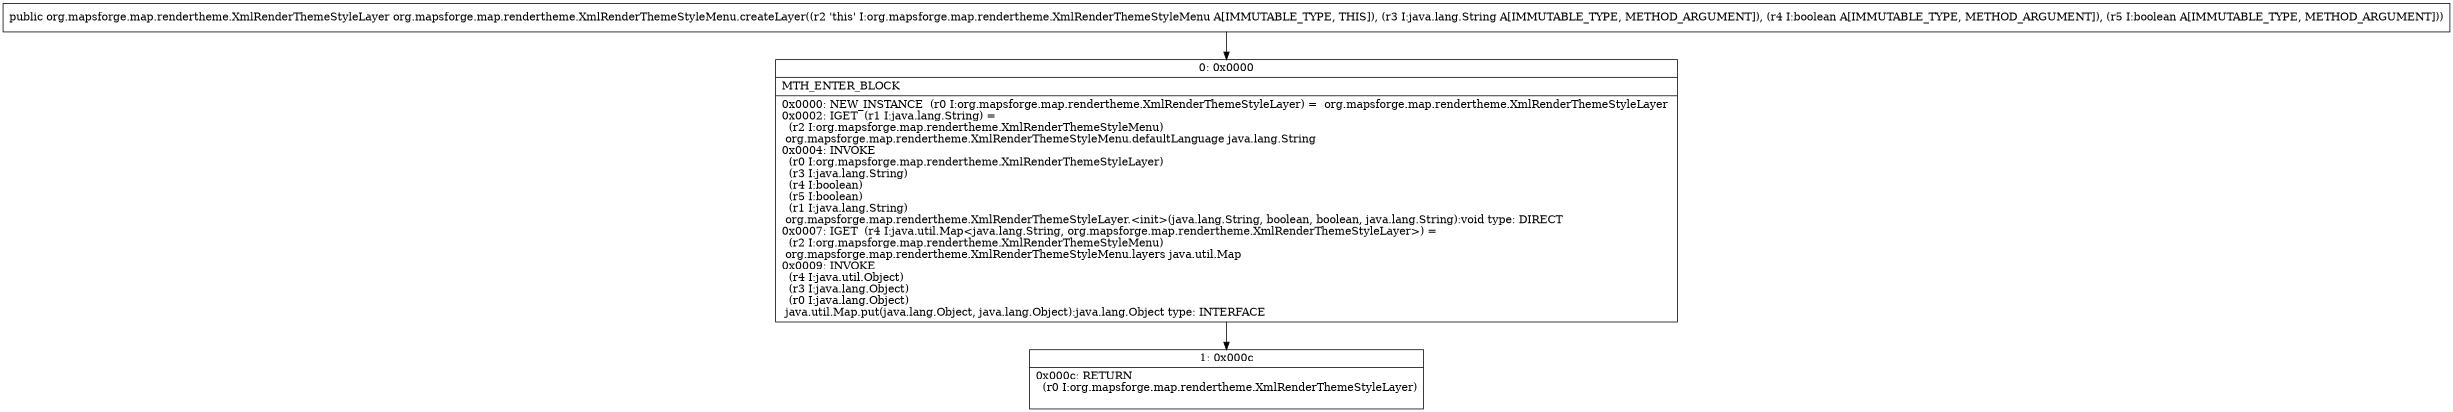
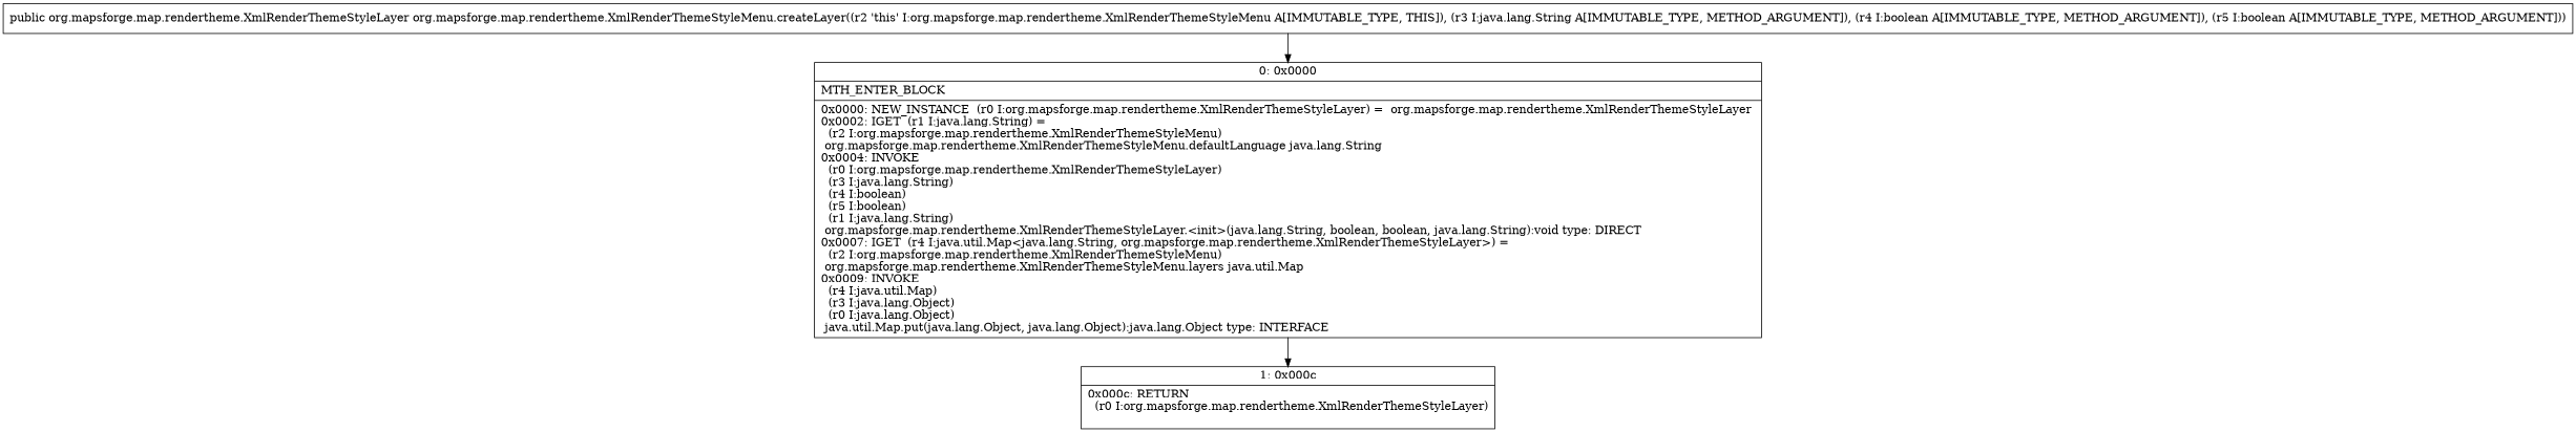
  digraph {
    node [shape=record]
-   n1 [label="{0\:\ 0x0000|MTH_ENTER_BLOCK\l|0x0000: NEW_INSTANCE  (r0 I:org.mapsforge.map.rendertheme.XmlRenderThemeStyleLayer) =  org.mapsforge.map.rendertheme.XmlRenderThemeStyleLayer \l0x0002: IGET  (r1 I:java.lang.String) = \l  (r2 I:org.mapsforge.map.rendertheme.XmlRenderThemeStyleMenu)\l org.mapsforge.map.rendertheme.XmlRenderThemeStyleMenu.defaultLanguage java.lang.String \l0x0004: INVOKE  \l  (r0 I:org.mapsforge.map.rendertheme.XmlRenderThemeStyleLayer)\l  (r3 I:java.lang.String)\l  (r4 I:boolean)\l  (r5 I:boolean)\l  (r1 I:java.lang.String)\l org.mapsforge.map.rendertheme.XmlRenderThemeStyleLayer.\<init\>(java.lang.String, boolean, boolean, java.lang.String):void type: DIRECT \l0x0007: IGET  (r4 I:java.util.Map\<java.lang.String, org.mapsforge.map.rendertheme.XmlRenderThemeStyleLayer\>) = \l  (r2 I:org.mapsforge.map.rendertheme.XmlRenderThemeStyleMenu)\l org.mapsforge.map.rendertheme.XmlRenderThemeStyleMenu.layers java.util.Map \l0x0009: INVOKE  \l  (r4 I:java.util.Object)\l  (r3 I:java.lang.Object)\l  (r0 I:java.lang.Object)\l java.util.Map.put(java.lang.Object, java.lang.Object):java.lang.Object type: INTERFACE \l}"]
+   n1 [label="{0\:\ 0x0000|MTH_ENTER_BLOCK\l|0x0000: NEW_INSTANCE  (r0 I:org.mapsforge.map.rendertheme.XmlRenderThemeStyleLayer) =  org.mapsforge.map.rendertheme.XmlRenderThemeStyleLayer \l0x0002: IGET  (r1 I:java.lang.String) = \l  (r2 I:org.mapsforge.map.rendertheme.XmlRenderThemeStyleMenu)\l org.mapsforge.map.rendertheme.XmlRenderThemeStyleMenu.defaultLanguage java.lang.String \l0x0004: INVOKE  \l  (r0 I:org.mapsforge.map.rendertheme.XmlRenderThemeStyleLayer)\l  (r3 I:java.lang.String)\l  (r4 I:boolean)\l  (r5 I:boolean)\l  (r1 I:java.lang.String)\l org.mapsforge.map.rendertheme.XmlRenderThemeStyleLayer.\<init\>(java.lang.String, boolean, boolean, java.lang.String):void type: DIRECT \l0x0007: IGET  (r4 I:java.util.Map\<java.lang.String, org.mapsforge.map.rendertheme.XmlRenderThemeStyleLayer\>) = \l  (r2 I:org.mapsforge.map.rendertheme.XmlRenderThemeStyleMenu)\l org.mapsforge.map.rendertheme.XmlRenderThemeStyleMenu.layers java.util.Map \l0x0009: INVOKE  \l  (r4 I:java.util.Map)\l  (r3 I:java.lang.Object)\l  (r0 I:java.lang.Object)\l java.util.Map.put(java.lang.Object, java.lang.Object):java.lang.Object type: INTERFACE \l}"]
    n2 [label="{1\:\ 0x000c|0x000c: RETURN  \l  (r0 I:org.mapsforge.map.rendertheme.XmlRenderThemeStyleLayer)\l \l}"]
    n3 [label="{public org.mapsforge.map.rendertheme.XmlRenderThemeStyleLayer org.mapsforge.map.rendertheme.XmlRenderThemeStyleMenu.createLayer((r2 'this' I:org.mapsforge.map.rendertheme.XmlRenderThemeStyleMenu A[IMMUTABLE_TYPE, THIS]), (r3 I:java.lang.String A[IMMUTABLE_TYPE, METHOD_ARGUMENT]), (r4 I:boolean A[IMMUTABLE_TYPE, METHOD_ARGUMENT]), (r5 I:boolean A[IMMUTABLE_TYPE, METHOD_ARGUMENT])) }"]
    n1 -> n2
    n3 -> n1
  }
